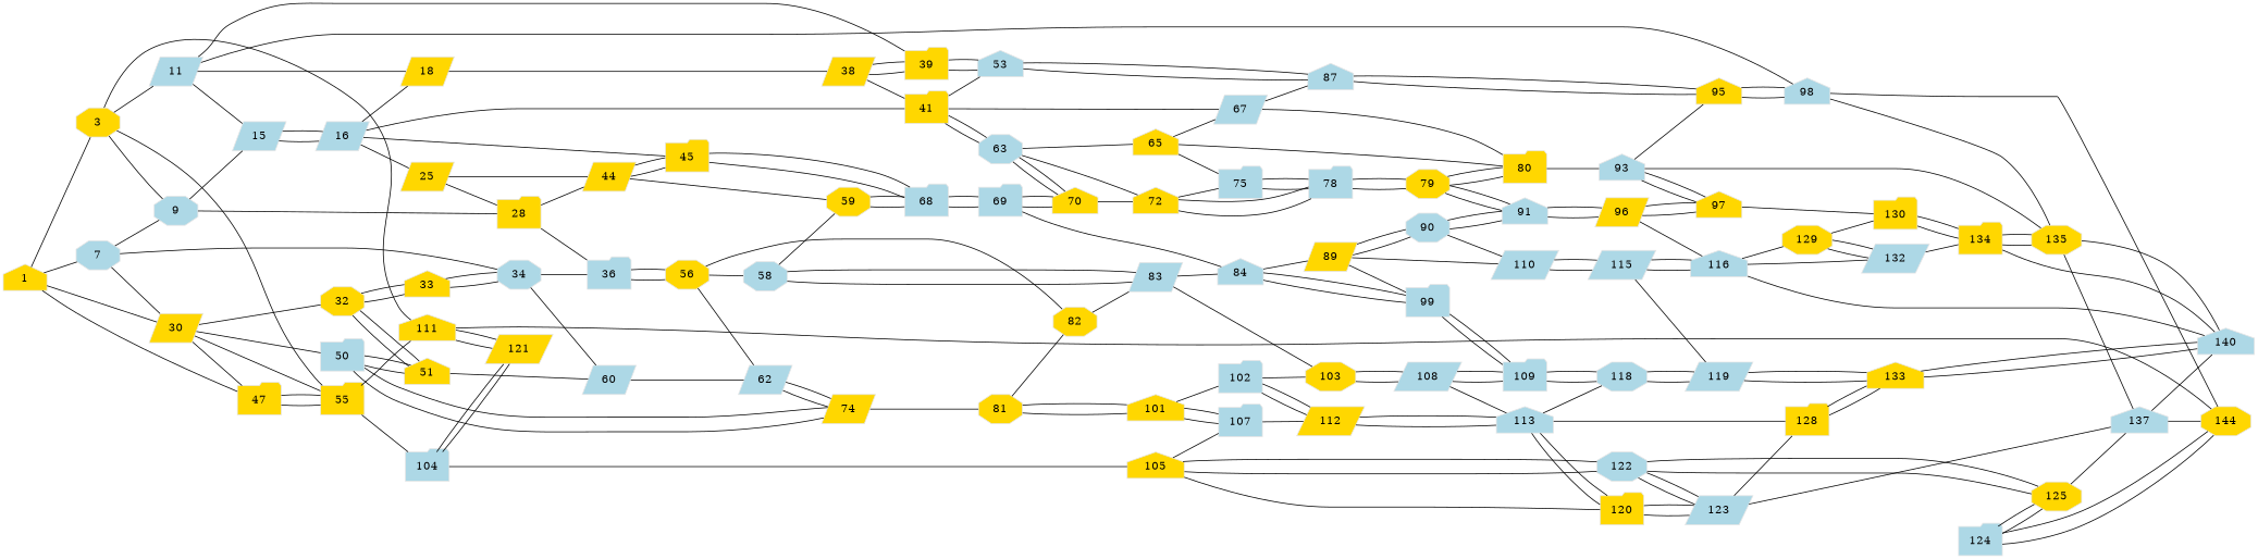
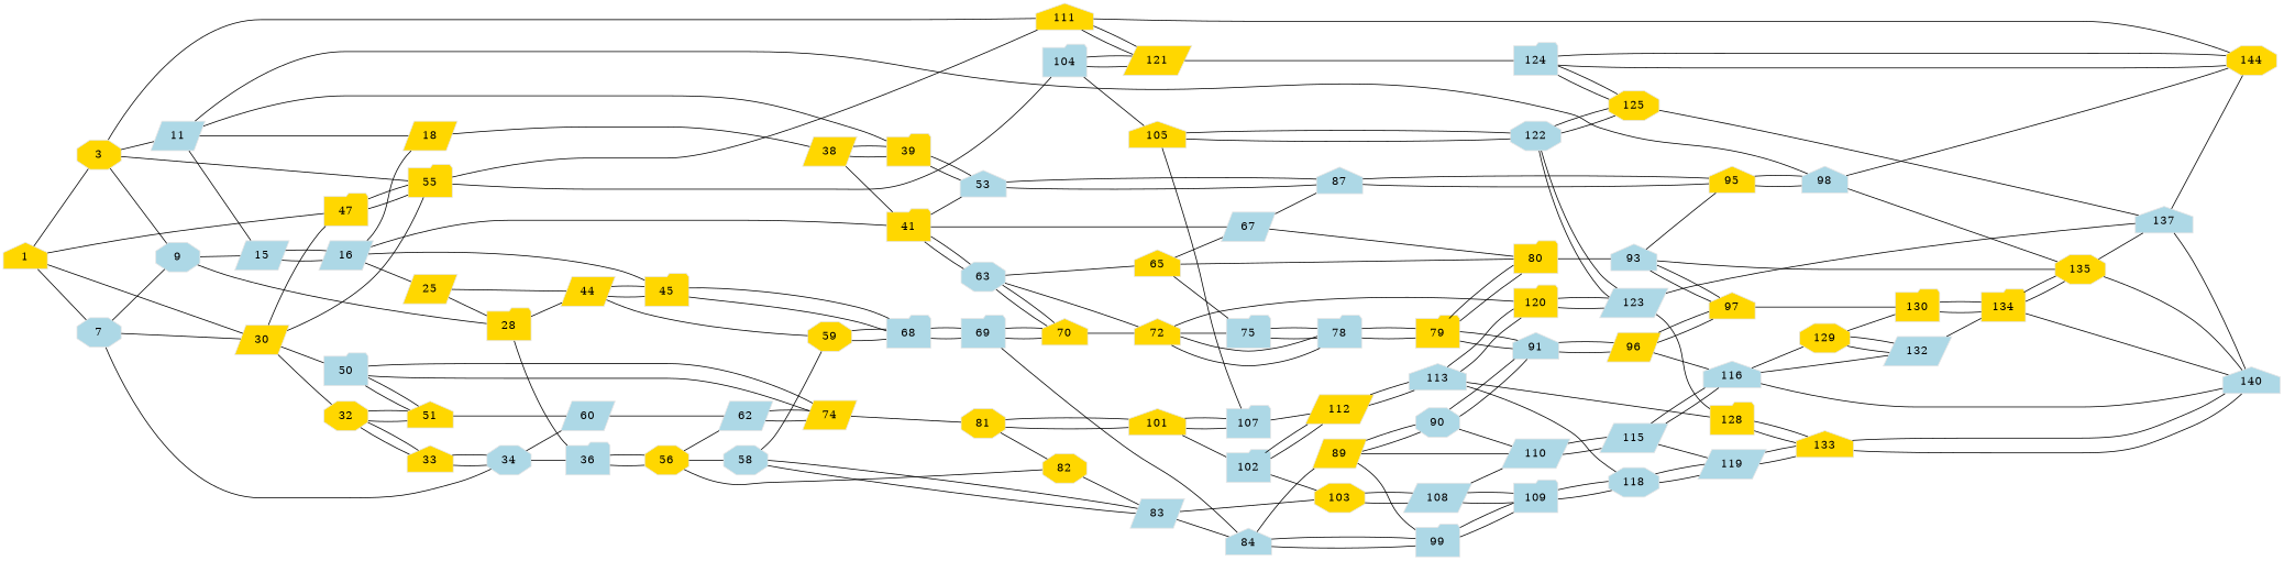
  graph {
    rankdir=LR
    node [color=gray90 fillcolor=gold shape=parallelogram style=filled]
    1 [shape=house super="+2+6"]
    3 [shape=octagon super="+4"]
    7 [fillcolor=lightblue shape=octagon super="+8"]
    30 [super="+48+31"]
    47 [shape=folder]
    9 [fillcolor=lightblue shape=octagon super="+19"]
    11 [fillcolor=lightblue super="+12"]
    55 [shape=folder super="+76"]
    111 [shape=house]
    34 [fillcolor=lightblue shape=octagon super="+35"]
    32 [shape=octagon]
    50 [fillcolor=lightblue shape=folder]
    15 [fillcolor=lightblue super="+20"]
    28 [shape=folder super="+37"]
    18 [super="+21"]
    39 [shape=folder]
    98 [fillcolor=lightblue shape=house]
    104 [fillcolor=lightblue shape=folder]
    144 [shape=octagon]
    121
    36 [fillcolor=lightblue shape=folder]
    60 [fillcolor=lightblue super="+61+71"]
    16 [fillcolor=lightblue super="+22+17"]
    44 [super="+46"]
    38
    53 [fillcolor=lightblue shape=house]
    135 [shape=octagon super="+143"]
    25 [super="+29+26"]
    41 [shape=folder super="+42"]
    45 [shape=folder]
    63 [fillcolor=lightblue shape=octagon super="+64"]
    67 [fillcolor=lightblue super="+86"]
    68 [fillcolor=lightblue shape=folder]
    59 [shape=octagon]
    56 [shape=octagon super="+57"]
    33 [shape=house]
    51 [shape=house]
    74
    62 [fillcolor=lightblue]
    58 [fillcolor=lightblue shape=octagon]
    82 [shape=octagon]
    87 [fillcolor=lightblue shape=house]
    65 [shape=house super="+66"]
    70 [shape=house]
    72 [shape=house super="+73"]
    80 [shape=folder super="+88"]
    69 [fillcolor=lightblue shape=folder]
    81 [shape=octagon]
    95 [shape=house]
    105 [shape=house super="+106"]
    83 [fillcolor=lightblue super="+92"]
    84 [fillcolor=lightblue shape=house super="+85"]
    103 [shape=octagon]
    75 [fillcolor=lightblue shape=folder]
    78 [fillcolor=lightblue shape=folder]
    93 [fillcolor=lightblue shape=house super="+94"]
    89 [super="+100"]
    99 [fillcolor=lightblue shape=folder]
-   79 [shape=octagon]
+   79 [shape=folder]
    101 [shape=house]
    91 [fillcolor=lightblue shape=house]
    96
    97 [shape=house]
    102 [fillcolor=lightblue shape=folder]
    107 [fillcolor=lightblue shape=folder]
    108 [fillcolor=lightblue]
    90 [fillcolor=lightblue shape=octagon]
    110 [fillcolor=lightblue]
    109 [fillcolor=lightblue shape=folder]
    115 [fillcolor=lightblue]
    116 [fillcolor=lightblue shape=house super="+117+131"]
    130 [shape=folder]
    140 [fillcolor=lightblue shape=house super="+141"]
    137 [fillcolor=lightblue shape=house super="+138"]
    129 [shape=octagon]
    132 [fillcolor=lightblue]
    134 [shape=folder super="+136"]
    118 [fillcolor=lightblue shape=octagon]
    112
    113 [fillcolor=lightblue shape=house super="+114"]
    120 [shape=folder]
    122 [fillcolor=lightblue shape=octagon]
    124 [fillcolor=lightblue shape=folder]
    123 [fillcolor=lightblue super="+127"]
    125 [shape=octagon]
    128 [shape=folder]
    119 [fillcolor=lightblue]
    133 [shape=house]
    1 -- 3
    1 -- 7
    1 -- 30
    1 -- 47
    3 -- 9
    3 -- 11 [weight=2]
    3 -- 55
    3 -- 111
    7 -- 30
    7 -- 9
    7 -- 34
    30 -- 47
    30 -- 55
    30 -- 32
    30 -- 50
    47 -- 55
    47 -- 55
    9 -- 15
    9 -- 28
    11 -- 15
    11 -- 18 [weight=2]
    11 -- 39
    11 -- 98
    55 -- 111
    55 -- 104
    111 -- 144
    111 -- 121
    111 -- 121
    34 -- 36
    34 -- 60
    32 -- 33
    32 -- 33
    32 -- 51
    32 -- 51
    50 -- 51
    50 -- 51
    50 -- 74
    50 -- 74
    15 -- 16 [weight=2]
    15 -- 16
    28 -- 36
    28 -- 44
    18 -- 38
    39 -- 53
    39 -- 53
    98 -- 144
    98 -- 135
    104 -- 121
    104 -- 121
    104 -- 105
+   121 -- 124
    36 -- 56
    36 -- 56
    60 -- 62
    16 -- 18
    16 -- 25 [weight=2]
    16 -- 41
    16 -- 45
    44 -- 45
    44 -- 45
    44 -- 59
    38 -- 39
    38 -- 39
    38 -- 41
    53 -- 87
    53 -- 87
    135 -- 140
    135 -- 137 [weight=2]
    25 -- 28
    25 -- 44
    41 -- 53
    41 -- 63
    41 -- 63
    41 -- 67
    45 -- 68
    45 -- 68
    63 -- 65
    63 -- 70
    63 -- 70
    63 -- 72
    67 -- 87
    67 -- 80
    68 -- 69
    68 -- 69
    59 -- 68
    59 -- 68
    56 -- 62
    56 -- 58
    56 -- 82
    33 -- 34 [weight=2]
    33 -- 34
    51 -- 60
    74 -- 81
    62 -- 74
    62 -- 74
    58 -- 59
    58 -- 83
    58 -- 83
    82 -- 83
    87 -- 95
    87 -- 95
    65 -- 67
    65 -- 80
    65 -- 75
    70 -- 72
    72 -- 75
    72 -- 78
    72 -- 78
    80 -- 93
    69 -- 70
    69 -- 70
    69 -- 84
    81 -- 82
    81 -- 101
    81 -- 101
    95 -- 98
    95 -- 98
    105 -- 107
-   105 -- 120
+   72 -- 120
    105 -- 122
    105 -- 122
    83 -- 84
    83 -- 103
    84 -- 89
    84 -- 99
    84 -- 99
    103 -- 108
    103 -- 108
    75 -- 78
    75 -- 78
    78 -- 79
    78 -- 79
    93 -- 135
    93 -- 95
    93 -- 97
    93 -- 97
    89 -- 99
    89 -- 90
    89 -- 90
    89 -- 110
    99 -- 109
    99 -- 109
    79 -- 80
    79 -- 80
    79 -- 91
    79 -- 91
    101 -- 102
    101 -- 107
    101 -- 107
    91 -- 96
    91 -- 96
    96 -- 97
    96 -- 97
    96 -- 116
    97 -- 130
    102 -- 103
    102 -- 112
    102 -- 112
    107 -- 112
    108 -- 109
    108 -- 109
-   108 -- 113
+   108 -- 110
    90 -- 91
    90 -- 91
    90 -- 110
    110 -- 115
    110 -- 115
    109 -- 118
    109 -- 118
    115 -- 116
    115 -- 116
    115 -- 119
    116 -- 140
    116 -- 129
    116 -- 132
    130 -- 134
    130 -- 134
    137 -- 144
    137 -- 140
    129 -- 130
    129 -- 132
    129 -- 132
    132 -- 134
    134 -- 135
    134 -- 135
    134 -- 140
    118 -- 119
    118 -- 119
    112 -- 113
    112 -- 113
    113 -- 118
    113 -- 120
    113 -- 120
    113 -- 128
    120 -- 123
    120 -- 123
    122 -- 123
    122 -- 123
    122 -- 125
    122 -- 125
    124 -- 144
    124 -- 144
    124 -- 125
    124 -- 125
    123 -- 137
    123 -- 128
    125 -- 137
    128 -- 133
    128 -- 133
    119 -- 133
    119 -- 133
    133 -- 140
    133 -- 140
  }
